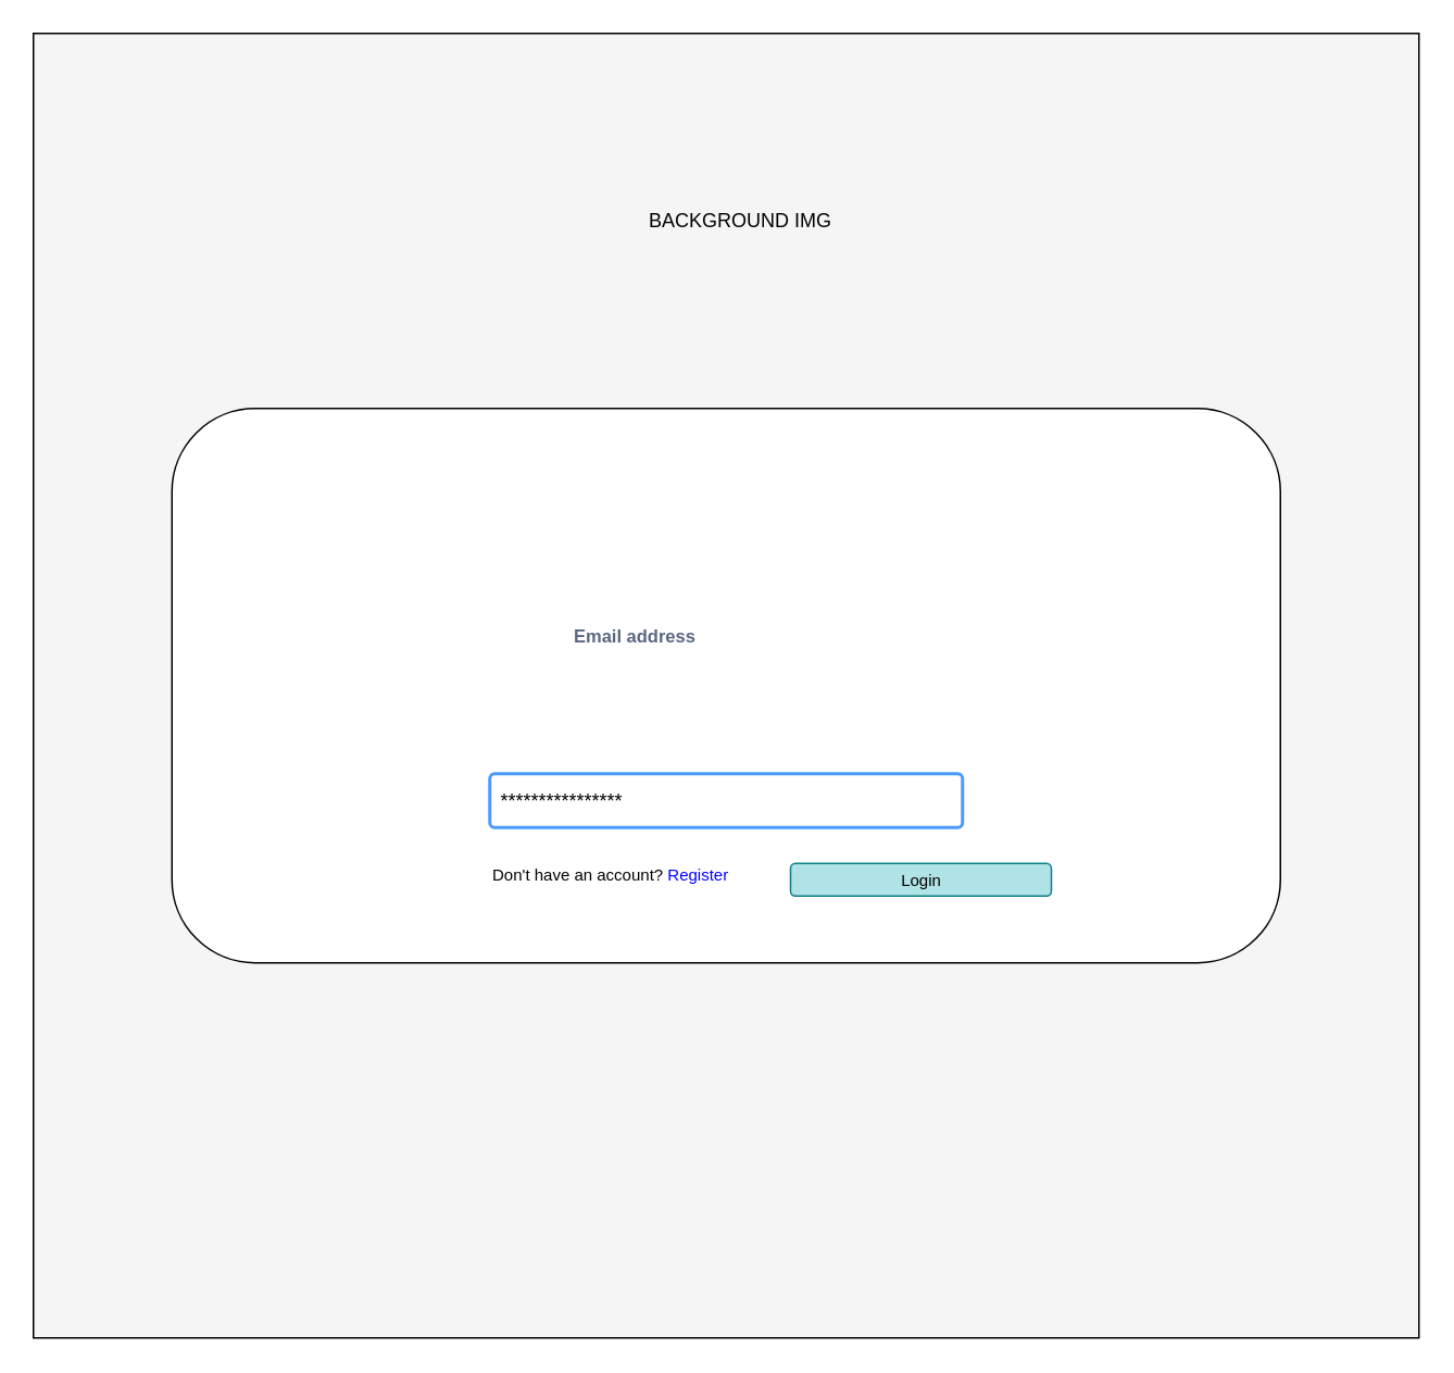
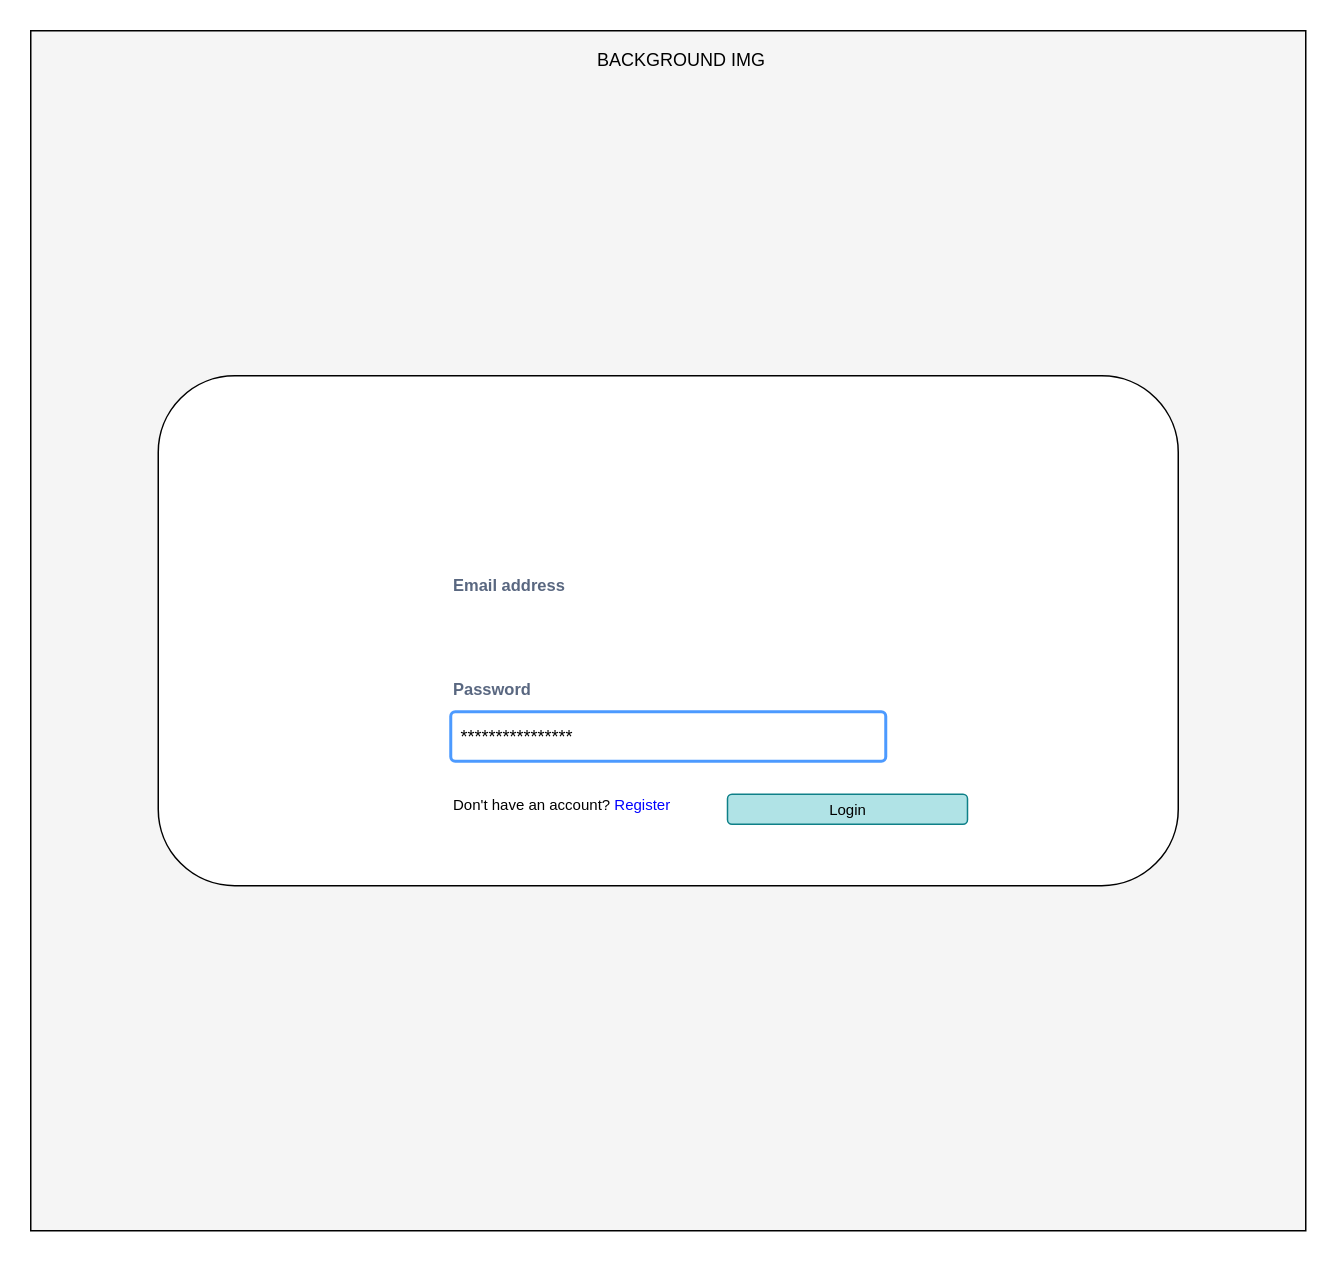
  <mxCell id="0" />
  <mxCell id="1" parent="0" />
  <mxCell id="2" value="" style="rounded=0;whiteSpace=wrap;html=1;fillColor=#F5F5F5;" parent="1" vertex="1"><mxGeometry y="20" width="850" height="800" as="geometry" x="20" /></mxCell>
- <mxCell id="3" value="BACKGROUND IMG" style="text;html=1;strokeColor=none;fillColor=none;align=center;verticalAlign=middle;whiteSpace=wrap;rounded=0;" parent="1" vertex="1"><mxGeometry x="388" y="125" width="132" height="20" as="geometry" /></mxCell>
+ <mxCell id="3" value="BACKGROUND IMG" style="text;html=1;strokeColor=none;fillColor=none;align=center;verticalAlign=middle;whiteSpace=wrap;rounded=0;" parent="1" vertex="1"><mxGeometry x="388" y="30" width="132" height="20" as="geometry" /></mxCell>
  <mxCell id="4" value="" style="rounded=1;whiteSpace=wrap;html=1;" parent="1" vertex="1"><mxGeometry x="105" y="250" width="680" height="340" as="geometry" /></mxCell>
- <mxCell id="5" value="Email address" style="fillColor=none;strokeColor=none;html=1;fontSize=11;fontStyle=0;align=left;fontColor=#596780;fontStyle=1;fontSize=11" parent="1" vertex="1"><mxGeometry x="350" y="380" width="240" height="20" as="geometry" /></mxCell>
+ <mxCell id="5" value="Email address" style="fillColor=none;strokeColor=none;html=1;fontSize=11;fontStyle=0;align=left;fontColor=#596780;fontStyle=1;fontSize=11" parent="1" vertex="1"><mxGeometry x="300" y="380" width="240" height="20" as="geometry" /></mxCell>
+ <mxCell id="6" value="Password" style="fillColor=none;strokeColor=none;html=1;fontSize=11;fontStyle=0;align=left;fontColor=#596780;fontStyle=1;fontSize=11" parent="1" vertex="1"><mxGeometry x="300" y="449" width="240" height="20" as="geometry" /></mxCell>
  <mxCell id="7" value="****************" style="rounded=1;arcSize=9;align=left;spacingLeft=5;strokeColor=#4C9AFF;html=1;strokeWidth=2;fontSize=12" parent="1" vertex="1"><mxGeometry x="300" y="474" width="290" height="33" as="geometry" /></mxCell>
  <mxCell id="8" value="Login" style="rounded=1;html=1;shadow=0;dashed=0;whiteSpace=wrap;fontSize=10;fillColor=#b0e3e6;align=center;strokeColor=#0e8088;" parent="1" vertex="1"><mxGeometry x="484.5" y="529" width="160" height="20" as="geometry" /></mxCell>
  <mxCell id="9" value="&lt;font style=&quot;font-size: 10px&quot;&gt;Don't have an account? &lt;font color=&quot;#0000ff&quot;&gt;Register&lt;/font&gt;&lt;/font&gt;" style="text;html=1;strokeColor=none;fillColor=none;align=left;verticalAlign=middle;whiteSpace=wrap;rounded=0;" parent="1" vertex="1"><mxGeometry x="300" y="525.88" width="170" height="20" as="geometry" /></mxCell>
  <mxCell id="10" value="" style="group" parent="1" vertex="1" connectable="0"><mxGeometry x="385" y="270" width="120" height="60" as="geometry" /></mxCell>
  <mxCell id="11" value="" style="group" parent="10" vertex="1" connectable="0"><mxGeometry width="120" height="60" as="geometry" /></mxCell>
